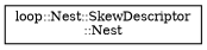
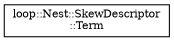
  digraph {
    rankdir=LR
    fontname="DejaVu Serif"
-   n1 [color=black fillcolor=white fontname="DejaVu Serif" fontsize=10 height=0.2 label="loop::Nest::SkewDescriptor\l::Nest" shape=record style=filled width=0.4]
+   n1 [color=black fillcolor=white fontname="DejaVu Serif" fontsize=10 height=0.2 label="loop::Nest::SkewDescriptor\l::Term" shape=record style=filled width=0.4]
  }
